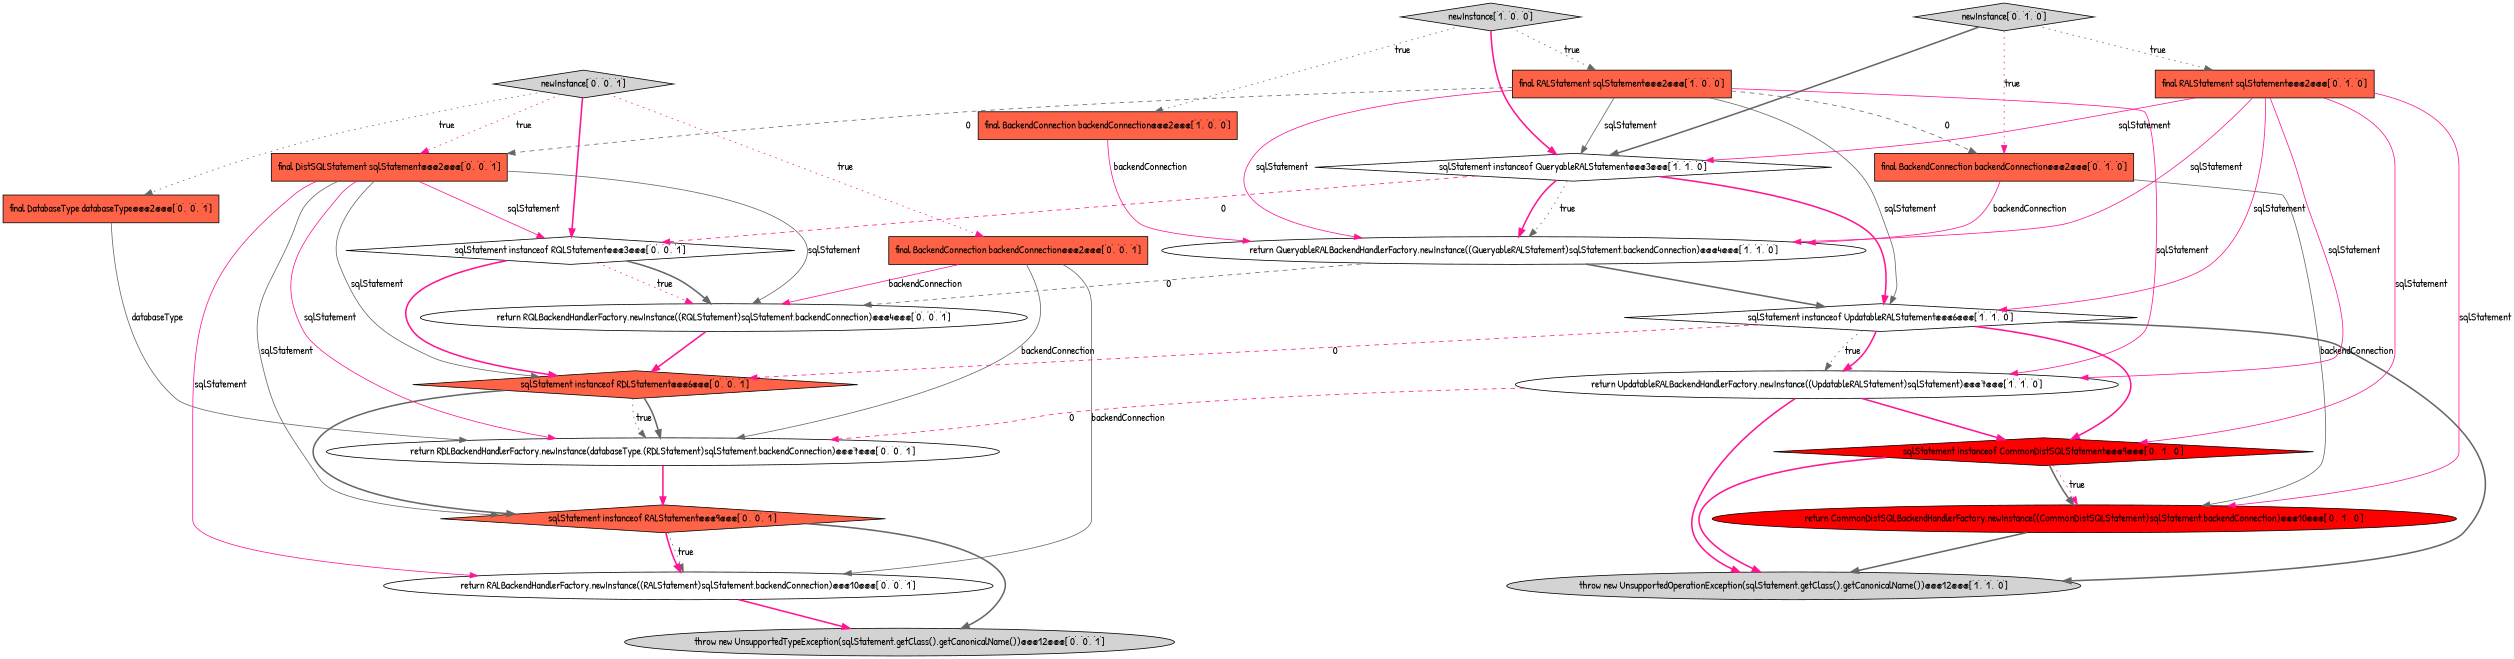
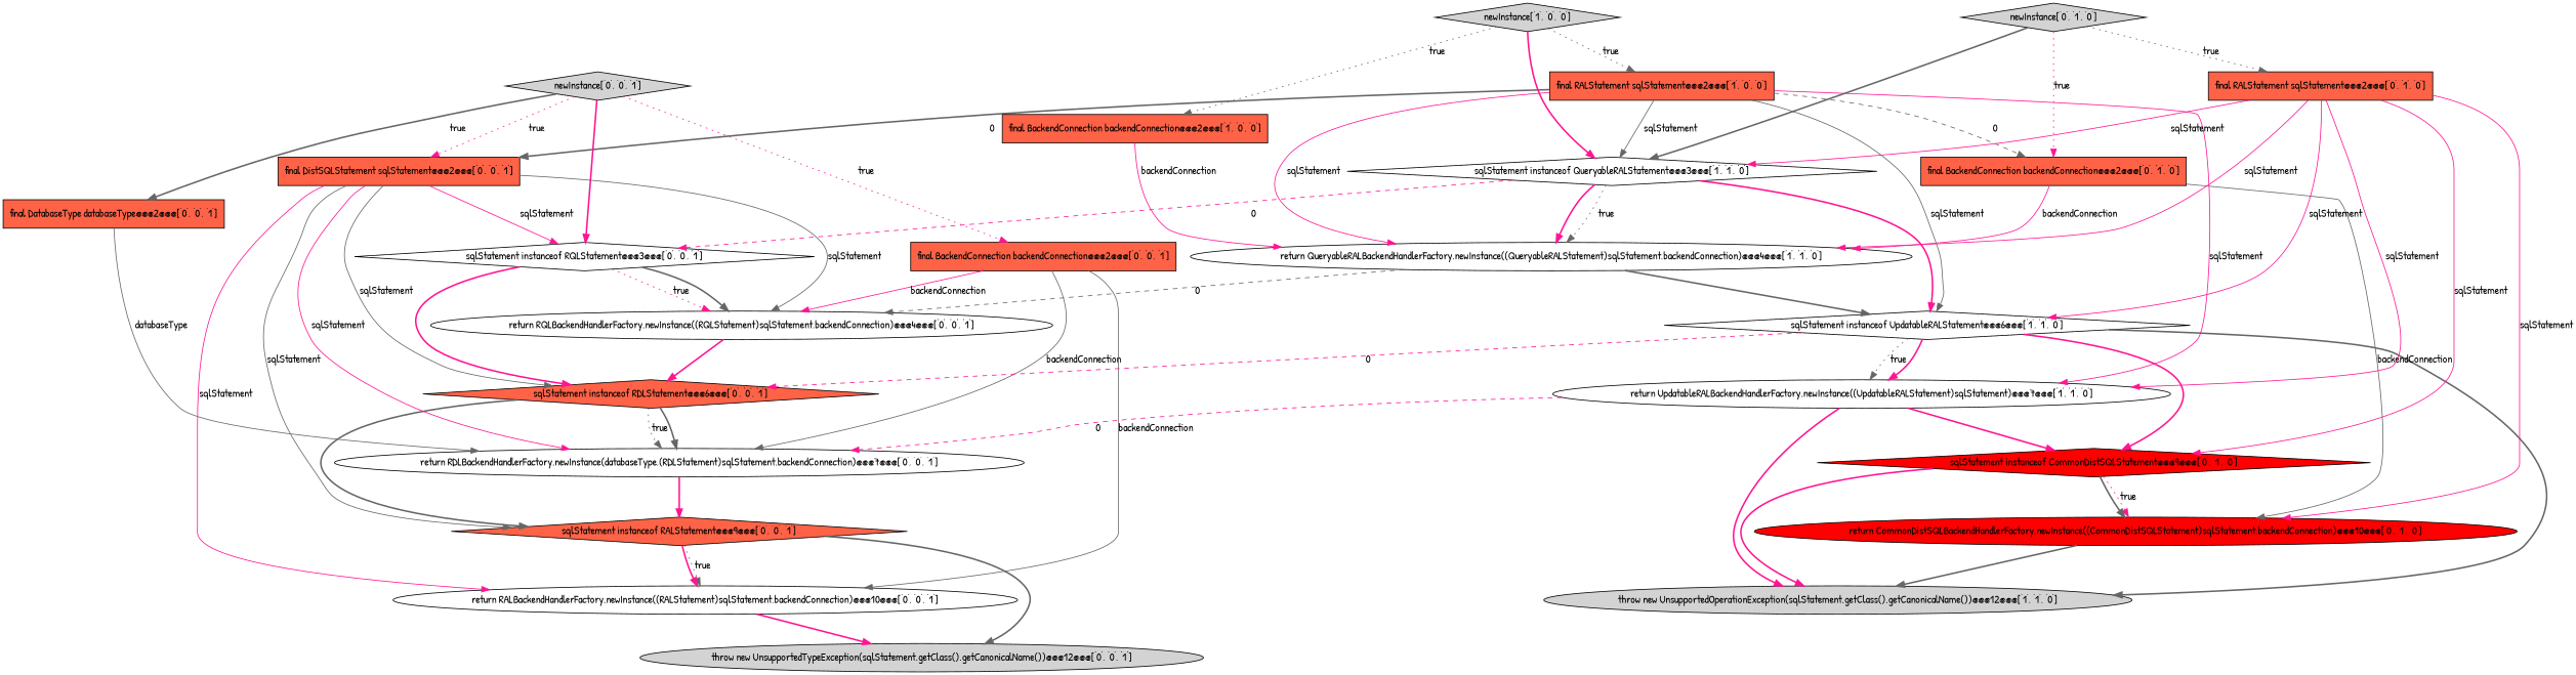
  digraph {
    fontname="Patrick Hand"
    node [fillcolor=tomato fontname="Patrick Hand" shape=diamond style=filled]
    edge [color=deeppink fontname="Patrick Hand" style=solid]
    n1 [label="final DatabaseType databaseType@@@2@@@['0', '0', '1']" shape=box]
    n2 [fillcolor=white label="return RDLBackendHandlerFactory.newInstance(databaseType,(RDLStatement)sqlStatement,backendConnection)@@@7@@@['0', '0', '1']" shape=ellipse]
    n3 [label="sqlStatement instanceof RALStatement@@@9@@@['0', '0', '1']"]
    n4 [fillcolor=white label="sqlStatement instanceof RQLStatement@@@3@@@['0', '0', '1']"]
    n5 [fillcolor=white label="return RQLBackendHandlerFactory.newInstance((RQLStatement)sqlStatement,backendConnection)@@@4@@@['0', '0', '1']" shape=ellipse]
    n6 [label="sqlStatement instanceof RDLStatement@@@6@@@['0', '0', '1']"]
    n7 [fillcolor=lightgray label="newInstance['0', '0', '1']"]
    n8 [label="final BackendConnection backendConnection@@@2@@@['0', '0', '1']" shape=box]
    n9 [label="final DistSQLStatement sqlStatement@@@2@@@['0', '0', '1']" shape=box]
    n10 [fillcolor=white label="return RALBackendHandlerFactory.newInstance((RALStatement)sqlStatement,backendConnection)@@@10@@@['0', '0', '1']" shape=ellipse]
    n11 [fillcolor=red label="sqlStatement instanceof CommonDistSQLStatement@@@9@@@['0', '1', '0']"]
    n12 [fillcolor=lightgray label="throw new UnsupportedOperationException(sqlStatement.getClass().getCanonicalName())@@@12@@@['1', '1', '0']" shape=ellipse]
    n13 [fillcolor=red label="return CommonDistSQLBackendHandlerFactory.newInstance((CommonDistSQLStatement)sqlStatement,backendConnection)@@@10@@@['0', '1', '0']" shape=ellipse]
    n14 [fillcolor=white label="return UpdatableRALBackendHandlerFactory.newInstance((UpdatableRALStatement)sqlStatement)@@@7@@@['1', '1', '0']" shape=ellipse]
    n15 [fillcolor=white label="return QueryableRALBackendHandlerFactory.newInstance((QueryableRALStatement)sqlStatement,backendConnection)@@@4@@@['1', '1', '0']" shape=ellipse]
    n16 [fillcolor=white label="sqlStatement instanceof UpdatableRALStatement@@@6@@@['1', '1', '0']"]
    n17 [label="final RALStatement sqlStatement@@@2@@@['1', '0', '0']" shape=box]
    n18 [fillcolor=white label="sqlStatement instanceof QueryableRALStatement@@@3@@@['1', '1', '0']"]
    n19 [label="final BackendConnection backendConnection@@@2@@@['0', '1', '0']" shape=box]
    n20 [fillcolor=lightgray label="newInstance['0', '1', '0']"]
    n21 [label="final RALStatement sqlStatement@@@2@@@['0', '1', '0']" shape=box]
    n22 [fillcolor=lightgray label="throw new UnsupportedTypeException(sqlStatement.getClass().getCanonicalName())@@@12@@@['0', '0', '1']" shape=ellipse]
    n23 [fillcolor=lightgray label="newInstance['1', '0', '0']"]
    n24 [label="final BackendConnection backendConnection@@@2@@@['1', '0', '0']" shape=box]
    n1 -> n2 [color=gray40 label=databaseType]
    n2 -> n3 [style=bold]
    n3 -> n10 [color=gray40 label=true style=dotted]
    n3 -> n10 [style=bold]
    n3 -> n22 [color=gray40 style=bold]
    n4 -> n5 [label=true style=dotted]
    n4 -> n5 [color=gray40 style=bold]
    n4 -> n6 [style=bold]
    n5 -> n6 [style=bold]
    n6 -> n2 [color=gray40 label=true style=dotted]
    n6 -> n2 [color=gray40 style=bold]
    n6 -> n3 [color=gray40 style=bold]
-   n7 -> n1 [color=gray40 label=true style=dotted]
+   n7 -> n1 [color=gray40 label=true style=bold]
    n7 -> n4 [style=bold]
    n7 -> n8 [label=true style=dotted]
    n7 -> n9 [label=true style=dotted]
    n8 -> n2 [color=gray40 label=backendConnection]
    n8 -> n5 [label=backendConnection]
    n8 -> n10 [color=gray40 label=backendConnection]
    n9 -> n2 [label=sqlStatement]
    n9 -> n3 [color=gray40 label=sqlStatement]
    n9 -> n4 [label=sqlStatement]
    n9 -> n5 [color=gray40 label=sqlStatement]
    n9 -> n6 [color=gray40 label=sqlStatement]
    n9 -> n10 [label=sqlStatement]
    n10 -> n22 [style=bold]
    n11 -> n12 [style=bold]
    n11 -> n13 [label=true style=dotted]
    n11 -> n13 [color=gray40 style=bold]
    n13 -> n12 [color=gray40 style=bold]
    n14 -> n2 [label=0 style=dashed]
    n14 -> n11 [style=bold]
    n14 -> n12 [style=bold]
    n15 -> n5 [color=gray40 label=0 style=dashed]
    n15 -> n16 [color=gray40 style=bold]
    n16 -> n6 [label=0 style=dashed]
    n16 -> n11 [style=bold]
    n16 -> n12 [color=gray40 style=bold]
    n16 -> n14 [color=gray40 label=true style=dotted]
    n16 -> n14 [style=bold]
-   n17 -> n9 [color=gray40 label=0 style=dashed]
+   n17 -> n9 [color=gray40 label=0 style=bold]
    n17 -> n14 [label=sqlStatement]
    n17 -> n15 [label=sqlStatement]
    n17 -> n16 [color=gray40 label=sqlStatement]
    n17 -> n18 [color=gray40 label=sqlStatement]
    n17 -> n19 [color=gray40 label=0 style=dashed]
    n18 -> n4 [label=0 style=dashed]
    n18 -> n15 [style=bold]
    n18 -> n15 [color=gray40 label=true style=dotted]
    n18 -> n16 [style=bold]
    n19 -> n13 [color=gray40 label=backendConnection]
    n19 -> n15 [label=backendConnection]
    n20 -> n18 [color=gray40 style=bold]
    n20 -> n19 [label=true style=dotted]
    n20 -> n21 [color=gray40 label=true style=dotted]
    n21 -> n11 [label=sqlStatement]
    n21 -> n13 [label=sqlStatement]
    n21 -> n14 [label=sqlStatement]
    n21 -> n15 [label=sqlStatement]
    n21 -> n16 [label=sqlStatement]
    n21 -> n18 [label=sqlStatement]
    n23 -> n17 [color=gray40 label=true style=dotted]
    n23 -> n18 [style=bold]
    n23 -> n24 [color=gray40 label=true style=dotted]
    n24 -> n15 [label=backendConnection]
  }
